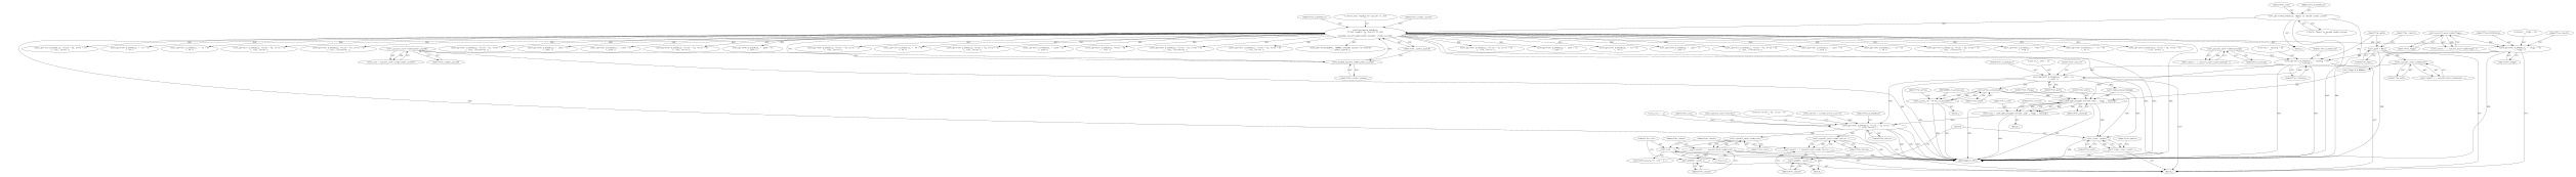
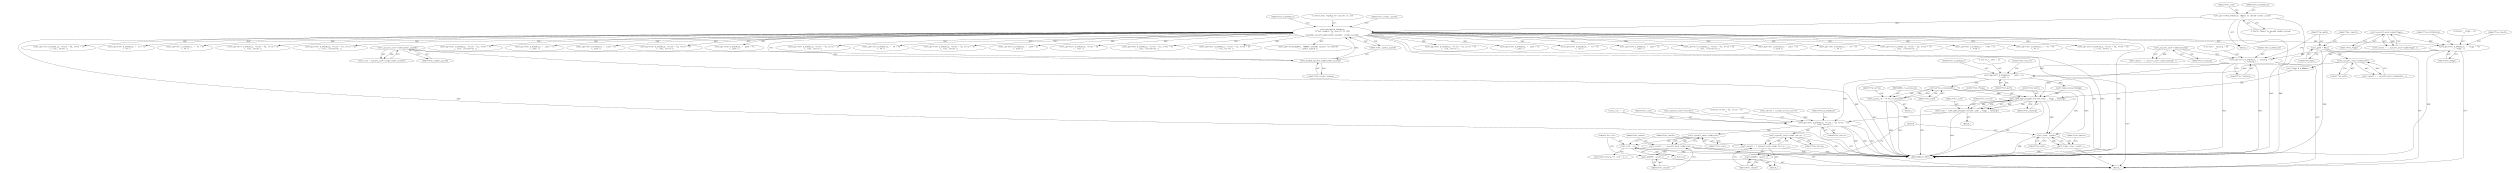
  digraph {
    fontname="Source Code Pro"
    node [fontname="Source Code Pro"]
    edge [fontname="Source Code Pro"]
    n1 [label="(Call,write_access(path))"]
    n2 [label="(Call,access_ok = write_access(path))"]
    n3 [label="(Call,safe_open_wrapper_follow( path , flags , lastarg))"]
    n4 [label="(Call,(char *)path)"]
    n5 [label="(Identifier,path)"]
    n6 [label="(MethodReturn,RET)"]
    n7 [label="(Block,)"]
    n8 [label="(Call,rval = safe_open_wrapper_follow( path , flags , lastarg))"]
    n9 [label="(Identifier,lastarg)"]
    n10 [label="(Call,free( (char *)path ))"]
    n11 [label="(Identifier,path)"]
    n12 [label="(Call,dprintf( D_SYSCALLS, \"  path = %s\n\", path ))"]
    n13 [label="(Call,dprintf( D_SYSCALLS, \"\trval = %d, errno = %d\n\", rval, terrno ))"]
    n14 [label="(Block,)"]
    n15 [label="(Identifier,path)"]
    n16 [label="(Call,read_access(shadow))"]
    n17 [label="(Call,syscall_sock->code(rval))"]
    n18 [label="(Call,syscall_sock->code( terrno ))"]
    n19 [label="(Identifier,terrno)"]
    n20 [label="(Call,dprintf( D_SYSCALLS, \"  lastarg = %d\n\", lastarg ))"]
    n21 [label="(Identifier,lastarg)"]
    n22 [label="(Call,dprintf( D_SYSCALLS, \"  flags = %d\n\", flags ))"]
    n23 [label="(Call,flags & O_RDONLY)"]
    n24 [label="(Identifier,flags)"]
    n25 [label="(Call,dprintf(D_SYSCALLS,\n\t\t\"Got request for syscall %s (%d)\n\",\n\t\tshadow_syscall_name(condor_sysnum), condor_sysnum))"]
    n26 [label="(Call,dprintf( D_SYSCALLS, \"\trval = %d, errno = %d\n\", rval, terrno ))"]
    n27 [label="(Call,dprintf( D_SYSCALLS, \"  path = %s\n\", path ))"]
    n28 [label="(Call,dprintf( D_SYSCALLS, \"\trval = %d, errno = %d\n\", rval, terrno ))"]
    n29 [label="(Call,dprintf( D_SYSCALLS, \"  fd = %d\n\", fd ))"]
    n30 [label="(Call,dprintf( D_SYSCALLS, \"\trval = %d, errno = %d\n\", rval, terrno ))"]
    n31 [label="(Block,)"]
    n32 [label="(Call,dprintf( D_SYSCALLS, \"  path = %s\n\", path ))"]
    n33 [label="(Call,dprintf( D_SYSCALLS, \"\trval = %d\n\", rval ))"]
    n34 [label="(Call,dprintf( D_SYSCALLS, \"\trval = %d, errno = %d\n\", rval, (int)terrno ))"]
    n35 [label="(Call,dprintf( D_SYSCALLS, \"\trval = %d, errno = %d\n\", rval, terrno ))"]
    n36 [label="(Call,dprintf(D_ALWAYS, \"ERROR: unknown syscall %d received\n\", condor_sysnum ))"]
    n37 [label="(Call,dprintf( D_SYSCALLS, \"\trval = %d, errno = %d\n\", rval, terrno ))"]
    n38 [label="(Call,dprintf( D_SYSCALLS, \"  path = %s\n\", path ))"]
    n39 [label="(Call,dprintf( D_SYSCALLS, \"  fd = %d\n\", fd ))"]
    n40 [label="(Call,dprintf( D_SYSCALLS, \"  path = %s\n\", path ))"]
    n41 [label="(Call,dprintf( D_SYSCALLS, \"\trval = %d, errno = %d\n\", rval, (int)terrno ))"]
    n42 [label="(Call,dprintf( D_SYSCALLS, \"  path = %s\n\", path ))"]
    n43 [label="(Call,dprintf( D_SYSCALLS, \"  fd = %d\n\", fd ))"]
    n44 [label="(Call,dprintf( D_SYSCALLS, \"\trval = %d, errno = %d\n\", rval, (int)terrno ))"]
    n45 [label="(Call,dprintf( D_SYSCALLS, \"  from = %s\n\", from ))"]
    n46 [label="(Call,dprintf( D_SYSCALLS, \"  fd = %d\n\", fd ))"]
    n47 [label="(Call,dprintf( D_SYSCALLS, \"\trval = %d, errno = %d\n\", rval, terrno ))"]
    n48 [label="(Call,dprintf( D_SYSCALLS, \"\trval = %d, errno = %d\n\", rval, terrno ))"]
    n49 [label="(Call,dprintf( D_SYSCALLS, \"  fd = %d\n\", fd ))"]
    n50 [label="(Call,dprintf( D_SYSCALLS, \"  fs = %d\n\", fd ))"]
    n51 [label="(Call,dprintf( D_SYSCALLS, \"\trval = %d, errno = %d\n\", rval, terrno ))"]
    n52 [label="(Identifier,condor_sysnum)"]
    n53 [label="(Call,dprintf( D_SYSCALLS, \"\trval = %d, errno = %d\n\", rval, (int)terrno ))"]
    n54 [label="(Call,dprintf( D_SYSCALLS, \"\trval = %d, errno = %d\n\", rval, (int)terrno ))"]
    n55 [label="(Call,dprintf( D_SYSCALLS, \"  path = %s\n\", path ))"]
    n56 [label="(Call,dprintf( D_SYSCALLS, \"  path = %s\n\", path ))"]
    n57 [label="(Call,shadow_syscall_name(condor_sysnum))"]
    n58 [label="(Call,dprintf(D_SYSCALLS, \"About to decode condor_sysnum\n\"))"]
    n59 [label="(Literal,\"About to decode condor_sysnum\n\")"]
    n60 [label="(Identifier,condor_sysnum)"]
    n61 [label="(Call,syscall_sock->code(condor_sysnum))"]
    n62 [label="(Call,rval = syscall_sock->code(condor_sysnum))"]
    n63 [label="(Identifier,condor_sysnum)"]
    n64 [label="(Call,syscall_sock->code(flags))"]
    n65 [label="(Identifier,flags)"]
    n66 [label="(Call,result = ( syscall_sock->code(flags) ))"]
    n67 [label="(Call,syscall_sock->code(lastarg))"]
    n68 [label="(Call,result = ( syscall_sock->code(lastarg) ))"]
    n69 [label="(Identifier,lastarg)"]
    n70 [label="(Call,syscall_sock->code(path))"]
    n71 [label="(Identifier,path)"]
    n72 [label="(Call,result = ( syscall_sock->code(path) ))"]
    n73 [label="(Call,path = NULL)"]
    n74 [label="(Identifier,NULL)"]
    n75 [label="(Block,)"]
    n76 [label="(Call,result = ( syscall_sock->code(rval) ))"]
    n77 [label="(Call,rval < 0)"]
    n78 [label="(Identifier,rval)"]
    n79 [label="(Call,result = ( syscall_sock->code( terrno ) ))"]
    n80 [label="(Identifier,terrno)"]
    n81 [label="(Call,ASSERT( result ))"]
    n82 [label="(ControlStructure,if( rval < 0 ))"]
    n83 [label="(Literal,0)"]
    n84 [label="(Identifier,result)"]
    n85 [label="(Call,ASSERT( result ))"]
    n86 [label="(Block,)"]
    n87 [label="(Identifier,result)"]
    n88 [label="(Call,rval = -1)"]
    n89 [label="(Identifier,rval)"]
    n90 [label="(Identifier,result)"]
    n91 [label="(Literal,\"  flags = %d\n\")"]
    n92 [label="(Identifier,flags)"]
    n93 [label="(Identifier,result)"]
    n94 [label="(Literal,\"  lastarg = %d\n\")"]
    n95 [label="(Identifier,rval)"]
    n96 [label="(Identifier,terrno)"]
    n97 [label="(Identifier,result)"]
    n98 [label="(Identifier,D_SYSCALLS)"]
    n99 [label="(Identifier,rval)"]
    n100 [label="(Identifier,D_SYSCALLS)"]
    n101 [label="(Identifier,rval)"]
    n102 [label="(Literal,\"  path = %s\n\")"]
    n103 [label="(Call,syscall_sock->encode())"]
    n104 [label="(Identifier,path)"]
    n105 [label="(Identifier,result)"]
    n106 [label="(Identifier,D_SYSCALLS)"]
    n107 [label="(Literal,\"\trval = %d, errno = %d\n\")"]
    n108 [label="(Identifier,D_SYSCALLS)"]
    n109 [label="(Literal,\"Got request for syscall %s (%d)\n\")"]
    n110 [label="(Call,terrno = (condor_errno_t)errno)"]
    n111 [label="(Identifier,D_SYSCALLS)"]
    n112 [label="(Identifier,D_SYSCALLS)"]
    n113 [label="(Identifier,condor_sysnum)"]
    n114 [label="(Identifier,result)"]
    n115 [label="(Identifier,result)"]
    n116 [label="(Identifier,path)"]
    n117 [label="(MethodReturn,access_ok)"]
    n118 [label="(Identifier,errno)"]
    1000776
    n1 -> n2 [label="AST: "]
    n1 -> n2 [label="DDG: "]
    n1 -> n3 [label="DDG: "]
    n1 -> n4 [label="DDG: "]
    n1 -> n5 [label="CFG: "]
    n2 -> n1 [label="CFG: "]
    n2 -> n6 [label="DDG: "]
    n2 -> n6 [label="DDG: "]
    n2 -> n7 [label="AST: "]
    n3 -> n4 [label="DDG: "]
    n3 -> n6 [label="DDG: "]
    n3 -> n6 [label="DDG: "]
    n3 -> n8 [label="AST: "]
    n3 -> n8 [label="DDG: "]
    n3 -> n8 [label="DDG: "]
    n3 -> n8 [label="DDG: "]
    n3 -> n9 [label="CFG: "]
    n4 -> n6 [label="DDG: "]
    n4 -> n10 [label="AST: "]
    n4 -> n10 [label="DDG: "]
    n4 -> n11 [label="CFG: "]
    n5 -> n1 [label="AST: "]
    n8 -> n3 [label="CFG: "]
    n8 -> n6 [label="DDG: "]
    n8 -> n13 [label="DDG: "]
    n8 -> n75 [label="AST: "]
    n9 -> n3 [label="AST: "]
    n10 -> n4 [label="CFG: "]
    n10 -> n6 [label="DDG: "]
    n10 -> n14 [label="AST: "]
    n11 -> n4 [label="AST: "]
    n12 -> n1 [label="DDG: "]
    n12 -> n6 [label="DDG: "]
    n12 -> n13 [label="DDG: "]
    n12 -> n14 [label="AST: "]
    n12 -> n15 [label="CFG: "]
    n12 -> n16 [label="DDG: "]
    n13 -> n6 [label="DDG: "]
    n13 -> n6 [label="DDG: "]
    n13 -> n6 [label="DDG: "]
    n13 -> n14 [label="AST: "]
    n13 -> n17 [label="DDG: "]
    n13 -> n18 [label="DDG: "]
    n13 -> n19 [label="CFG: "]
    n15 -> n12 [label="AST: "]
    n16 -> n3 [label="DDG: "]
    n16 -> n4 [label="DDG: "]
    n17 -> n76 [label="AST: "]
    n17 -> n76 [label="DDG: "]
    n17 -> n77 [label="DDG: "]
    n17 -> n78 [label="CFG: "]
    n18 -> n6 [label="DDG: "]
    n18 -> n79 [label="AST: "]
    n18 -> n79 [label="DDG: "]
    n18 -> n80 [label="CFG: "]
    n19 -> n13 [label="AST: "]
    n20 -> n3 [label="DDG: "]
    n20 -> n6 [label="DDG: "]
    n20 -> n6 [label="DDG: "]
    n20 -> n12 [label="DDG: "]
    n20 -> n14 [label="AST: "]
    n20 -> n21 [label="CFG: "]
    n21 -> n20 [label="AST: "]
    n22 -> n6 [label="DDG: "]
    n22 -> n14 [label="AST: "]
    n22 -> n20 [label="DDG: "]
    n22 -> n23 [label="DDG: "]
    n22 -> n24 [label="CFG: "]
    n23 -> n3 [label="DDG: "]
    n24 -> n22 [label="AST: "]
    n25 -> n6 [label="DDG: "]
    n25 -> n6 [label="DDG: "]
    n25 -> n6 [label="DDG: "]
    n25 -> n6 [label="DDG: "]
    n25 -> n22 [label="DDG: "]
    n25 -> n26 [label="DDG: "]
    n25 -> n27 [label="DDG: "]
    n25 -> n28 [label="DDG: "]
    n25 -> n29 [label="DDG: "]
    n25 -> n30 [label="DDG: "]
    n25 -> n31 [label="AST: "]
    n25 -> n32 [label="DDG: "]
    n25 -> n33 [label="DDG: "]
    n25 -> n34 [label="DDG: "]
    n25 -> n35 [label="DDG: "]
    n25 -> n36 [label="DDG: "]
    n25 -> n37 [label="DDG: "]
    n25 -> n38 [label="DDG: "]
    n25 -> n39 [label="DDG: "]
    n25 -> n40 [label="DDG: "]
    n25 -> n41 [label="DDG: "]
    n25 -> n42 [label="DDG: "]
    n25 -> n43 [label="DDG: "]
    n25 -> n44 [label="DDG: "]
    n25 -> n45 [label="DDG: "]
    n25 -> n46 [label="DDG: "]
    n25 -> n47 [label="DDG: "]
    n25 -> n48 [label="DDG: "]
    n25 -> n49 [label="DDG: "]
    n25 -> n50 [label="DDG: "]
    n25 -> n51 [label="DDG: "]
    n25 -> n52 [label="CFG: "]
    n25 -> n53 [label="DDG: "]
    n25 -> n54 [label="DDG: "]
    n25 -> n55 [label="DDG: "]
    n25 -> n56 [label="DDG: "]
    n52 -> n25 [label="AST: "]
    n52 -> n57 [label="CFG: "]
    n57 -> n25 [label="AST: "]
    n57 -> n25 [label="DDG: "]
    n57 -> n60 [label="CFG: "]
    n58 -> n6 [label="DDG: "]
    n58 -> n6 [label="DDG: "]
    n58 -> n25 [label="DDG: "]
    n58 -> n31 [label="AST: "]
    n58 -> n59 [label="CFG: "]
    n59 -> n58 [label="AST: "]
    n60 -> n57 [label="AST: "]
    n61 -> n6 [label="DDG: "]
    n61 -> n57 [label="DDG: "]
    n61 -> n62 [label="AST: "]
    n61 -> n62 [label="DDG: "]
    n61 -> n63 [label="CFG: "]
    n62 -> n61 [label="CFG: "]
    n63 -> n61 [label="AST: "]
    n64 -> n22 [label="DDG: "]
    n64 -> n65 [label="CFG: "]
    n64 -> n66 [label="AST: "]
    n64 -> n66 [label="DDG: "]
    n65 -> n64 [label="AST: "]
    n66 -> n64 [label="CFG: "]
    n67 -> n20 [label="DDG: "]
    n67 -> n68 [label="AST: "]
    n67 -> n68 [label="DDG: "]
    n67 -> n69 [label="CFG: "]
-   n68 -> n67 [label="CFG: "]
    n69 -> n67 [label="AST: "]
    n70 -> n12 [label="DDG: "]
    n70 -> n71 [label="CFG: "]
    n70 -> n72 [label="AST: "]
    n70 -> n72 [label="DDG: "]
    n71 -> n70 [label="AST: "]
    n72 -> n70 [label="CFG: "]
    n73 -> n6 [label="DDG: "]
    n73 -> n14 [label="AST: "]
    n73 -> n70 [label="DDG: "]
    n73 -> n74 [label="CFG: "]
    n74 -> n73 [label="AST: "]
    n76 -> n6 [label="DDG: "]
    n76 -> n14 [label="AST: "]
    n76 -> n17 [label="CFG: "]
    n76 -> n81 [label="DDG: "]
    n77 -> n6 [label="DDG: "]
    n77 -> n6 [label="DDG: "]
    n77 -> n82 [label="AST: "]
    n77 -> n83 [label="CFG: "]
    n78 -> n17 [label="AST: "]
    n79 -> n6 [label="DDG: "]
    n79 -> n18 [label="CFG: "]
    n79 -> n85 [label="DDG: "]
    n79 -> n86 [label="AST: "]
    n80 -> n18 [label="AST: "]
    n81 -> n14 [label="AST: "]
    n81 -> n84 [label="CFG: "]
    n83 -> n77 [label="AST: "]
    n84 -> n76 [label="CFG: "]
    n84 -> n81 [label="AST: "]
    n85 -> n86 [label="AST: "]
    n85 -> n87 [label="CFG: "]
    n87 -> n79 [label="CFG: "]
    n87 -> n85 [label="AST: "]
    n88 -> n13 [label="DDG: "]
    n89 -> n77 [label="AST: "]
    n89 -> n81 [label="CFG: "]
    n90 -> n10 [label="CFG: "]
    n91 -> n22 [label="AST: "]
    n92 -> n3 [label="AST: "]
    n93 -> n76 [label="AST: "]
    n94 -> n20 [label="AST: "]
    n95 -> n8 [label="AST: "]
    n96 -> n8 [label="CFG: "]
    n97 -> n22 [label="CFG: "]
    n98 -> n25 [label="AST: "]
    n99 -> n58 [label="CFG: "]
    n100 -> n12 [label="AST: "]
    n101 -> n13 [label="AST: "]
    n102 -> n12 [label="AST: "]
    n103 -> n13 [label="CFG: "]
    n104 -> n20 [label="CFG: "]
    n104 -> n73 [label="AST: "]
    n105 -> n73 [label="CFG: "]
    n106 -> n20 [label="AST: "]
    n107 -> n13 [label="AST: "]
    n108 -> n22 [label="AST: "]
    n109 -> n25 [label="AST: "]
    n110 -> n13 [label="DDG: "]
    n111 -> n58 [label="AST: "]
    n112 -> n13 [label="AST: "]
    n113 -> n25 [label="CFG: "]
    n114 -> n12 [label="CFG: "]
    n115 -> n77 [label="CFG: "]
    n115 -> n79 [label="AST: "]
    n116 -> n3 [label="AST: "]
    n117 -> n2 [label="AST: "]
    n118 -> n2 [label="CFG: "]
    1000776 -> n4 [label="AST: "]
    1000776 -> n85 [label="CFG: "]
  }
